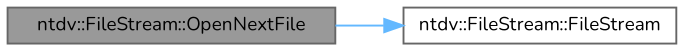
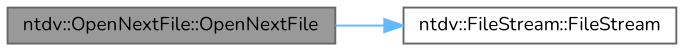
  digraph {
    rankdir=LR
    fontname=Nunito
    node [fontname=Nunito fontsize=10 shape=box style=filled]
-   n1 [color=gray40 fillcolor=grey60 fontcolor=black height=0.2 label="ntdv::FileStream::OpenNextFile" width=0.4]
+   n1 [color=gray40 fillcolor=grey60 fontcolor=black height=0.2 label="ntdv::OpenNextFile::OpenNextFile" width=0.4]
    n2 [color=grey40 fillcolor=white height=0.2 label="ntdv::FileStream::FileStream" width=0.4]
    n1 -> n2 [color=steelblue1 fontname=Nunito fontsize=10 labelfontname=Helvetica labelfontsize=10 style=solid]
  }
